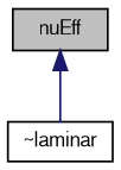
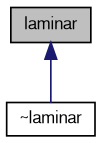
  digraph {
    rankdir=TB
    node [color=black fontname=FreeSans fontsize=10 shape=record]
-   n1 [fillcolor=grey75 fontcolor=black height=0.2 label=nuEff style=filled width=0.4]
+   n1 [fillcolor=grey75 fontcolor=black height=0.2 label=laminar style=filled width=0.4]
    n2 [height=0.2 label="~laminar" width=0.4]
    n1 -> n2 [color=midnightblue dir=back fontname=FreeSans fontsize=10 labelfontname=FreeSans labelfontsize=10 style=solid]
  }
